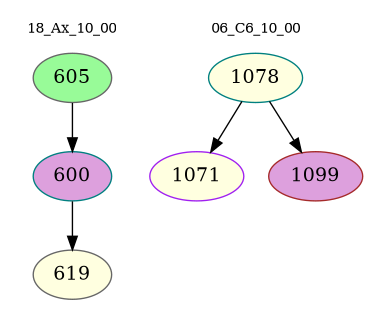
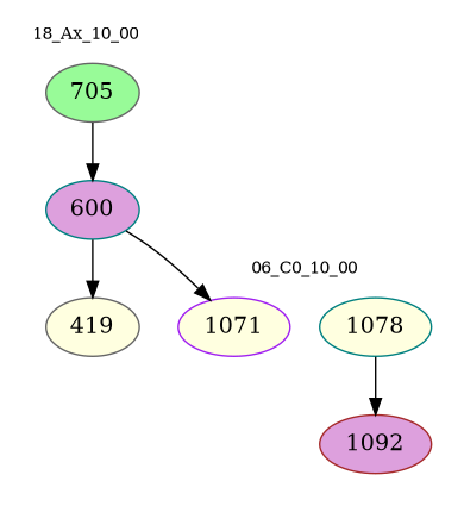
  digraph {
    node [color=gray40 fillcolor=lightyellow style=filled]
    edge [color=black]
-   n1 [fillcolor=palegreen label=605]
+   n1 [fillcolor=palegreen label=705]
    n2 [color=teal fillcolor=plum label=600]
-   n3 [label=619]
+   n3 [label=419]
    n4 [color=teal label=1078]
    n5 [color=purple label=1071]
-   n6 [color=brown fillcolor=plum label=1099]
+   n6 [color=brown fillcolor=plum label=1092]
    subgraph cluster_1 {
      color=white
      fontsize=10
      label="18_Ax_10_00"
      n1
      n2
      n3
    }
    subgraph cluster_2 {
      color=white
      fontsize=10
-     label="06_C6_10_00"
+     label="06_C0_10_00"
      n4
      n5
      n6
    }
    n1 -> n2
    n2 -> n3
-   n4 -> n5
+   n2 -> n5
    n4 -> n6
  }
